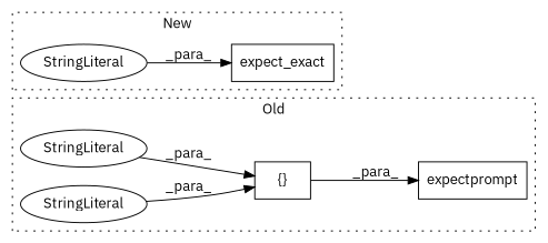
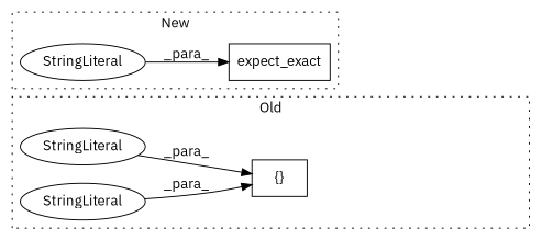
  digraph {
    rankdir=LR
    fontname="IBM Plex Sans"
    node [a=45 l="13,1" shape=box fontname="IBM Plex Sans"]
    edge [fontname="IBM Plex Sans"]
-   n1 [a=32 label=expectprompt s="5493,5929"]
    n2 [a=4 l="1,1" label="{}" s="5518,5928"]
    n3 [l=57 label=StringLiteral s=5523 shape=ellipse]
    n4 [l=57 label=StringLiteral s=5813 shape=ellipse]
    n5 [a=32 label=expect_exact s="5526,6007"]
    n6 [l=468 label=StringLiteral s=5539 shape=ellipse]
    subgraph cluster_1 {
      label=Old
      style=dotted
-     n1
      n2
      n3
      n4
    }
    subgraph cluster_2 {
      label=New
      style=dotted
      n5
      n6
    }
-   n2 -> n1 [label=_para_]
    n3 -> n2 [label=_para_]
    n4 -> n2 [label=_para_]
    n6 -> n5 [label=_para_]
  }
